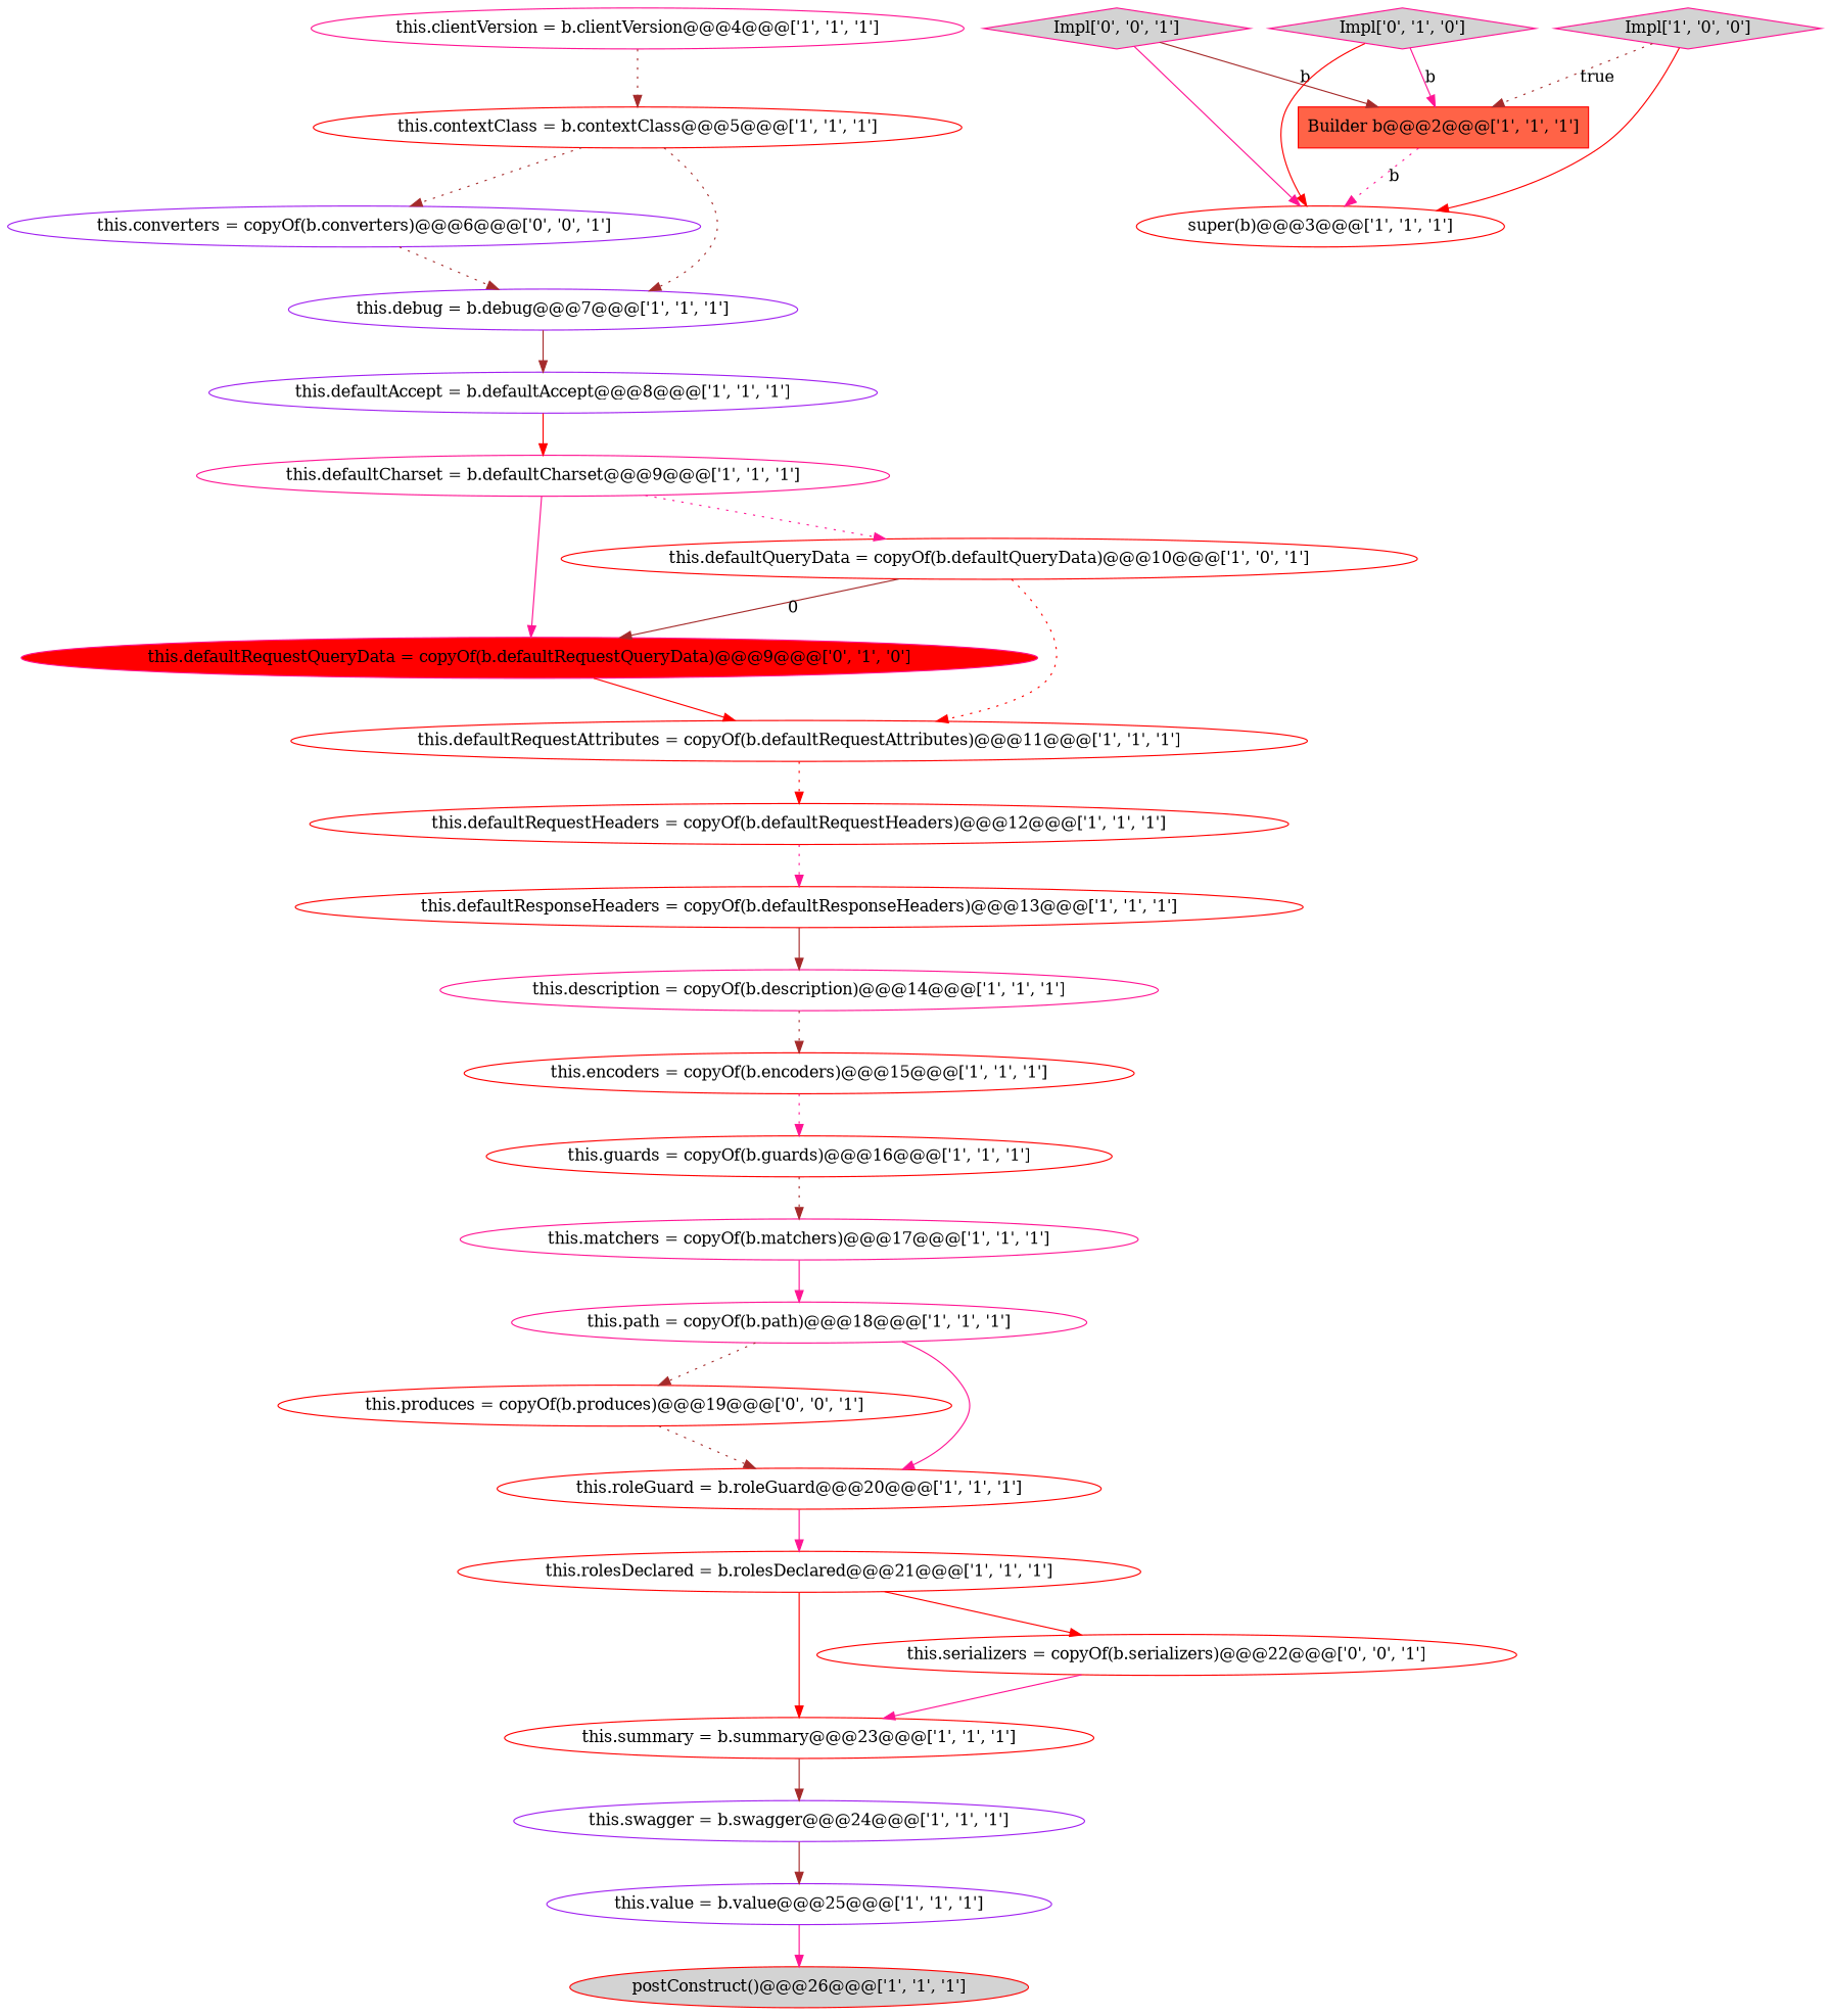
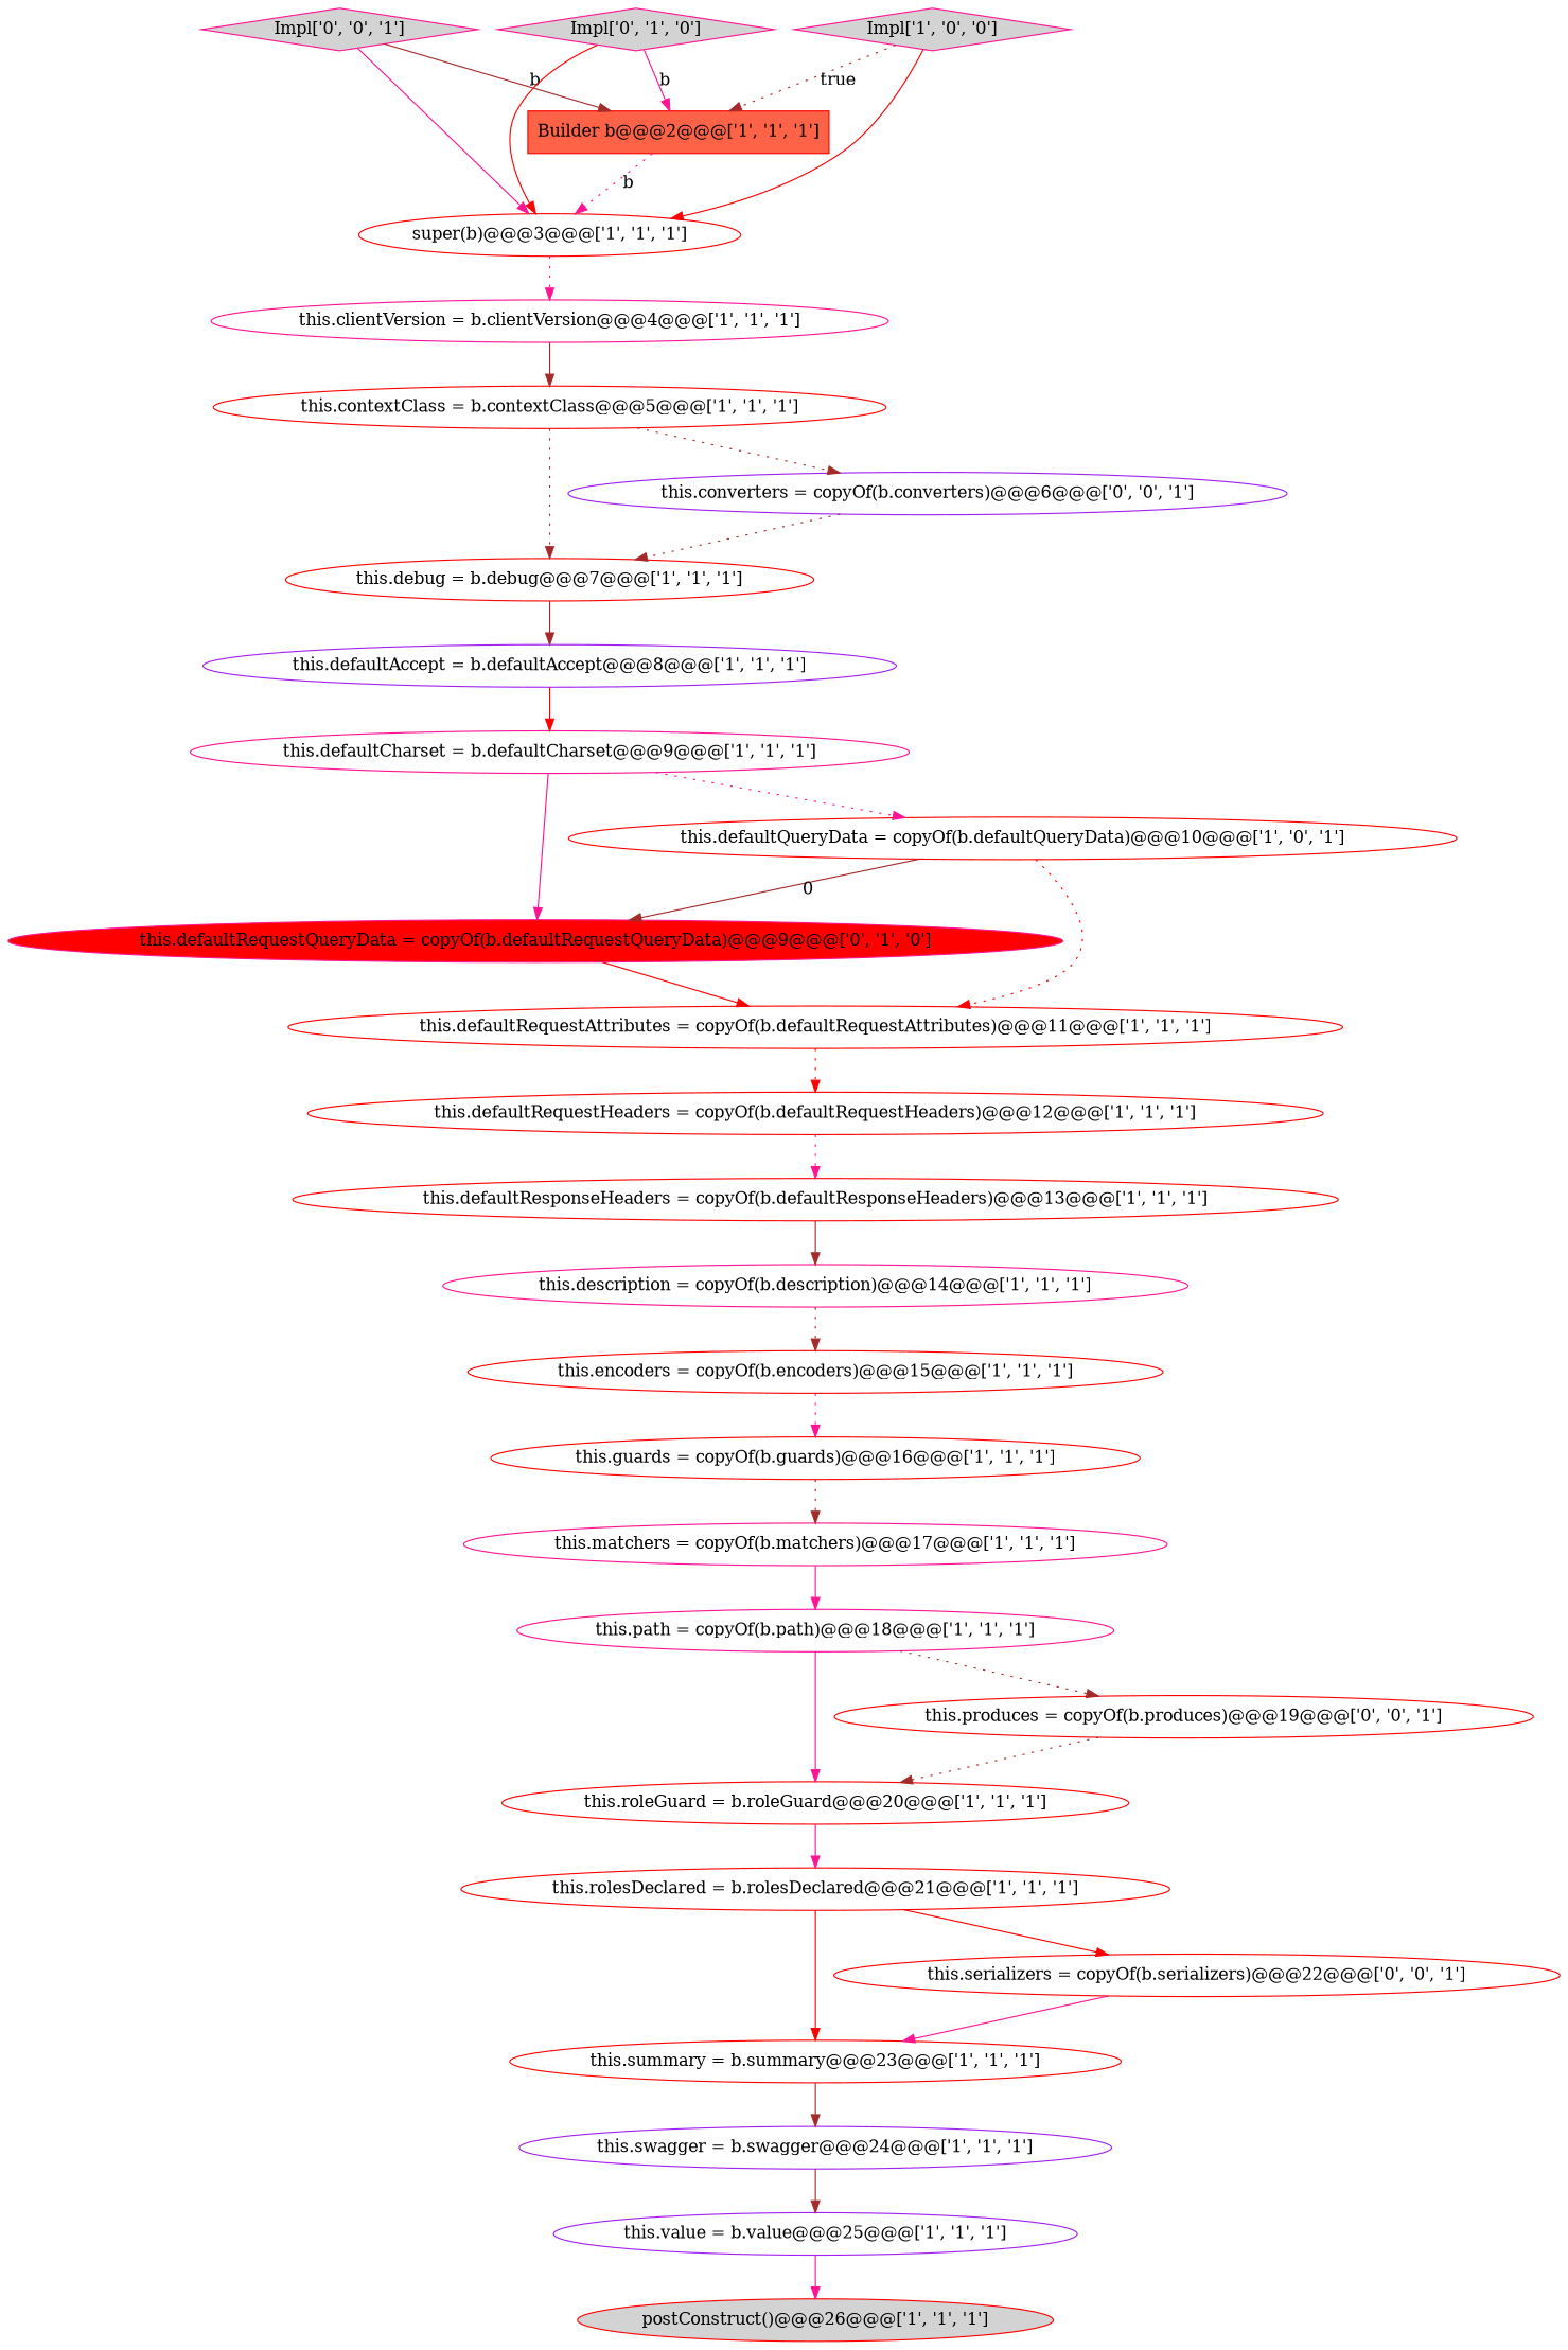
  digraph {
    node [color=red fillcolor=white shape=ellipse style=filled]
    edge [color=brown style=solid]
    n1 [color=deeppink label="this.path = copyOf(b.path)@@@18@@@['1', '1', '1']"]
    n2 [label="this.produces = copyOf(b.produces)@@@19@@@['0', '0', '1']"]
    n3 [label="this.roleGuard = b.roleGuard@@@20@@@['1', '1', '1']"]
    n4 [label="this.rolesDeclared = b.rolesDeclared@@@21@@@['1', '1', '1']"]
    n5 [color=purple label="this.swagger = b.swagger@@@24@@@['1', '1', '1']"]
    n6 [color=purple label="this.value = b.value@@@25@@@['1', '1', '1']"]
    n7 [fillcolor=lightgray label="postConstruct()@@@26@@@['1', '1', '1']"]
    n8 [label="this.contextClass = b.contextClass@@@5@@@['1', '1', '1']"]
    n9 [color=purple label="this.converters = copyOf(b.converters)@@@6@@@['0', '0', '1']"]
-   n10 [color=purple label="this.debug = b.debug@@@7@@@['1', '1', '1']"]
+   n10 [label="this.debug = b.debug@@@7@@@['1', '1', '1']"]
    n11 [color=purple label="this.defaultAccept = b.defaultAccept@@@8@@@['1', '1', '1']"]
    n12 [label="this.summary = b.summary@@@23@@@['1', '1', '1']"]
    n13 [label="this.defaultResponseHeaders = copyOf(b.defaultResponseHeaders)@@@13@@@['1', '1', '1']"]
    n14 [color=deeppink label="this.description = copyOf(b.description)@@@14@@@['1', '1', '1']"]
    n15 [label="this.encoders = copyOf(b.encoders)@@@15@@@['1', '1', '1']"]
    n16 [color=deeppink label="this.matchers = copyOf(b.matchers)@@@17@@@['1', '1', '1']"]
    n17 [color=deeppink fillcolor=lightgray label="Impl['0', '0', '1']" shape=diamond]
    n18 [label="super(b)@@@3@@@['1', '1', '1']"]
    n19 [fillcolor=tomato label="Builder b@@@2@@@['1', '1', '1']" shape=box]
    n20 [color=deeppink label="this.clientVersion = b.clientVersion@@@4@@@['1', '1', '1']"]
    n21 [label="this.guards = copyOf(b.guards)@@@16@@@['1', '1', '1']"]
    n22 [color=deeppink label="this.defaultCharset = b.defaultCharset@@@9@@@['1', '1', '1']"]
    n23 [color=deeppink fillcolor=red label="this.defaultRequestQueryData = copyOf(b.defaultRequestQueryData)@@@9@@@['0', '1', '0']"]
    n24 [label="this.defaultQueryData = copyOf(b.defaultQueryData)@@@10@@@['1', '0', '1']"]
    n25 [label="this.serializers = copyOf(b.serializers)@@@22@@@['0', '0', '1']"]
    n26 [label="this.defaultRequestAttributes = copyOf(b.defaultRequestAttributes)@@@11@@@['1', '1', '1']"]
    n27 [label="this.defaultRequestHeaders = copyOf(b.defaultRequestHeaders)@@@12@@@['1', '1', '1']"]
    n28 [color=deeppink fillcolor=lightgray label="Impl['0', '1', '0']" shape=diamond]
    n29 [color=deeppink fillcolor=lightgray label="Impl['1', '0', '0']" shape=diamond]
    n1 -> n2 [style=dotted]
    n1 -> n3 [color=deeppink]
    n2 -> n3 [style=dotted]
    n3 -> n4 [color=deeppink]
    n4 -> n12 [color=red]
    n4 -> n25 [color=red]
    n5 -> n6
    n6 -> n7 [color=deeppink]
    n8 -> n9 [style=dotted]
    n8 -> n10 [style=dotted]
    n9 -> n10 [style=dotted]
    n10 -> n11
    n11 -> n22 [color=red]
    n12 -> n5
    n13 -> n14
    n14 -> n15 [style=dotted]
    n15 -> n21 [color=deeppink style=dotted]
    n16 -> n1 [color=deeppink]
    n17 -> n18 [color=deeppink]
    n17 -> n19 [label=b]
+   n18 -> n20 [color=deeppink style=dotted]
    n19 -> n18 [color=deeppink label=b style=dotted]
-   n20 -> n8 [style=dotted]
+   n20 -> n8
    n21 -> n16 [style=dotted]
    n22 -> n23 [color=deeppink]
    n22 -> n24 [color=deeppink style=dotted]
    n23 -> n26 [color=red]
    n24 -> n23 [label=0]
    n24 -> n26 [color=red style=dotted]
    n25 -> n12 [color=deeppink]
    n26 -> n27 [color=red style=dotted]
    n27 -> n13 [color=deeppink style=dotted]
    n28 -> n18 [color=red]
    n28 -> n19 [color=deeppink label=b]
    n29 -> n18 [color=red]
    n29 -> n19 [label=true style=dotted]
  }
